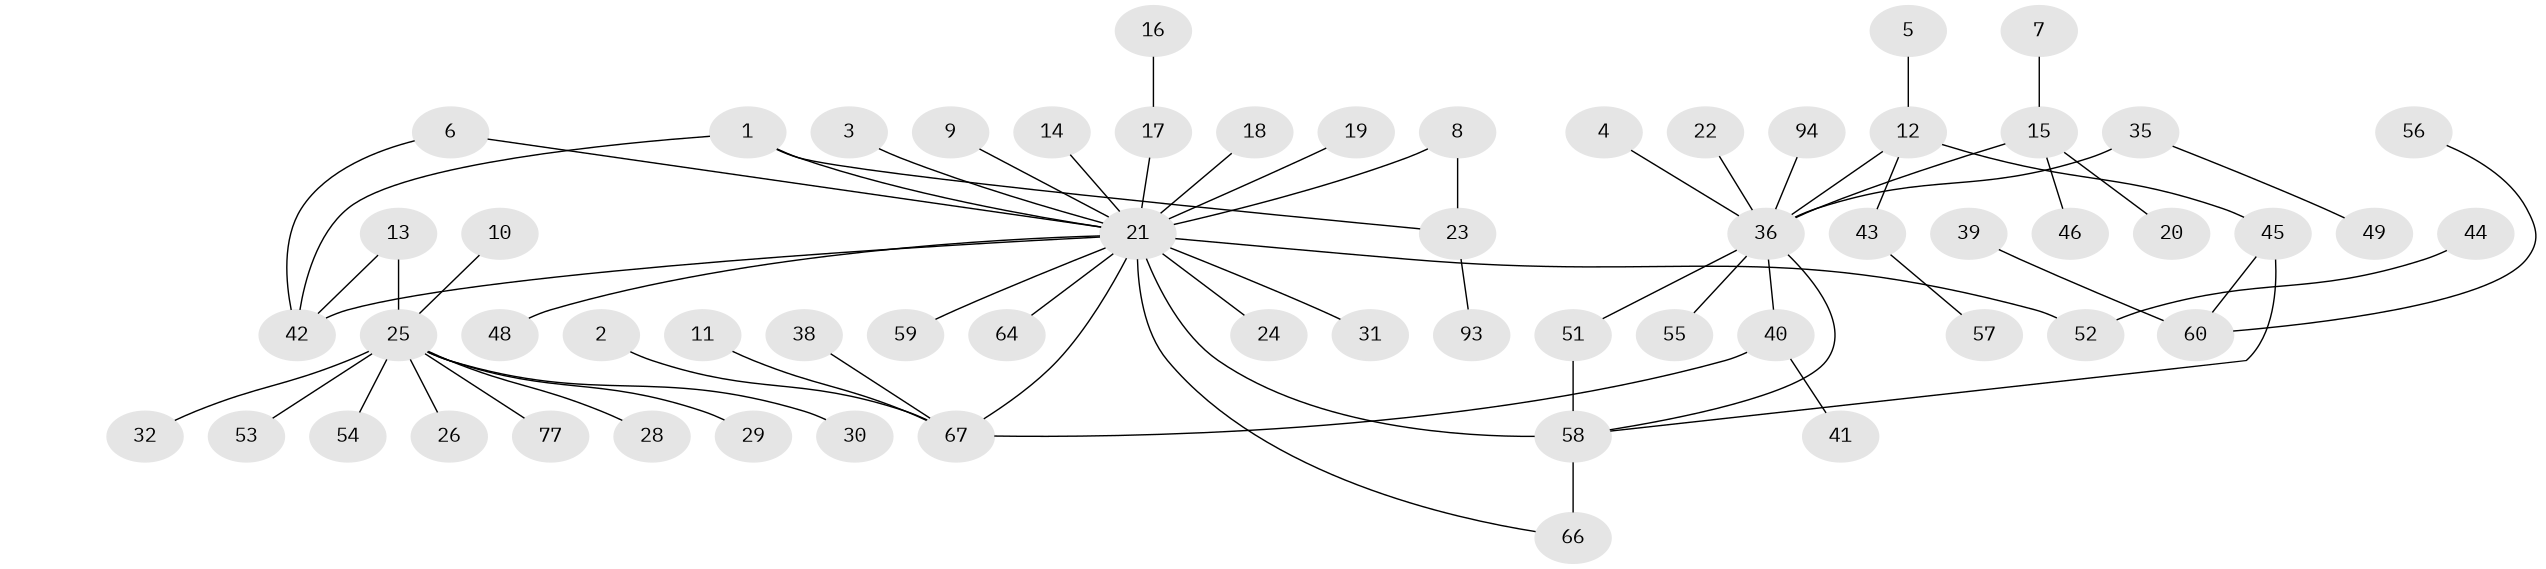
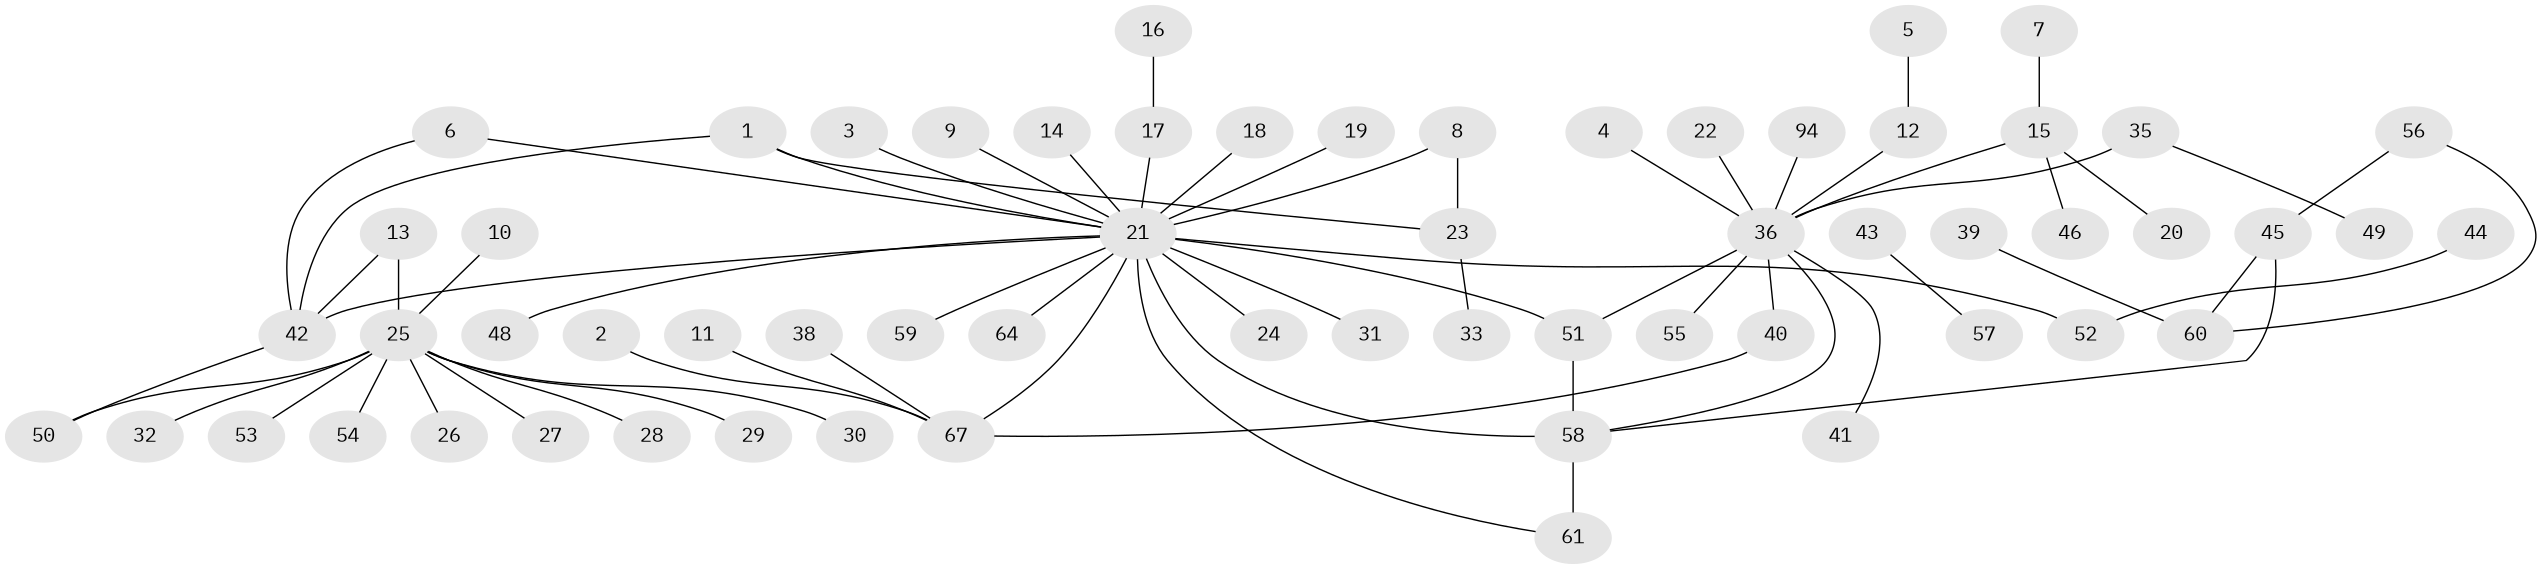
  graph {
    fontname="IBM Plex Mono"
    node [color=gray90 fontname="IBM Plex Mono" style=filled]
    edge [fontname="IBM Plex Mono" weight=1.0]
    1
    21
    23
    42
    n5 [label=67]
    24
    31
    48
    51
    52
    58
    59
-   61 [label=66]
+   61
    n14 [label=64]
-   33 [label=93]
+   33
+   50
    2
    3
    4
    36
    40
    41
    55
    5
    12
    43
    45
    6
    7
    15
    20
    46
    8
    9
    10
    25
    26
-   27 [label=77]
+   27
    28
    29
    30
    32
    53
    54
    11
    57
    60
    13
    14
    16
    17
    18
    19
    22
    n55 [label=94]
    35
    49
    38
    39
    44
    56
    1 -- 21
    1 -- 23
    1 -- 42
    21 -- 42
    21 -- n5
    21 -- 24
    21 -- 31
    21 -- 48
+   21 -- 51
    21 -- 52 [weight=2.0]
    21 -- 58
    21 -- 59
    21 -- 61
    21 -- n14
    23 -- 33
+   42 -- 50
    51 -- 58
    58 -- 61 [weight=2.0]
    2 -- n5
    3 -- 21
    4 -- 36
    36 -- 51
    36 -- 58
    36 -- 40
-   40 -- 41
+   36 -- 41
    36 -- 55
    40 -- n5
    5 -- 12
    12 -- 36
-   12 -- 43
-   12 -- 45
+   56 -- 45
    43 -- 57
    45 -- 58
    45 -- 60
    6 -- 21
    6 -- 42
    7 -- 15
    15 -- 36
    15 -- 20
    15 -- 46
    8 -- 21
    8 -- 23
    9 -- 21
    10 -- 25
+   25 -- 50 [weight=2.0]
    25 -- 26
    25 -- 27
    25 -- 28
    25 -- 29
    25 -- 30
    25 -- 32
    25 -- 53
    25 -- 54
    11 -- n5
    13 -- 42
    13 -- 25
    14 -- 21
    16 -- 17
    17 -- 21
    18 -- 21
    19 -- 21
    22 -- 36
    n55 -- 36
    35 -- 36 [weight=2.0]
    35 -- 49
    38 -- n5
    39 -- 60
    44 -- 52
    56 -- 60
  }
